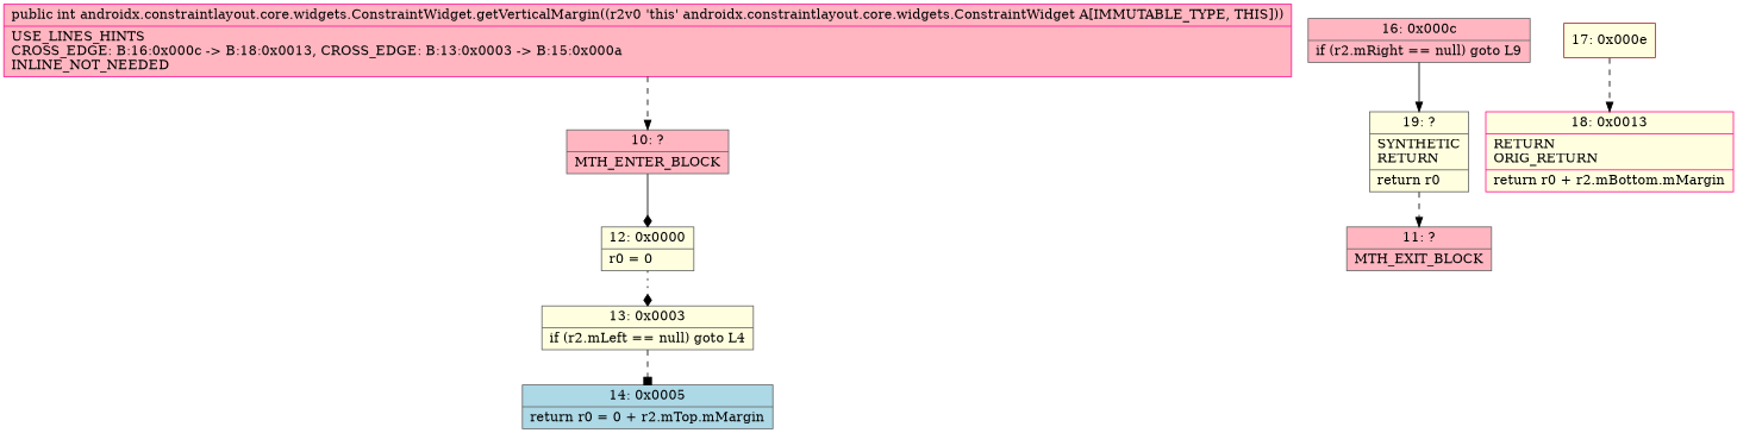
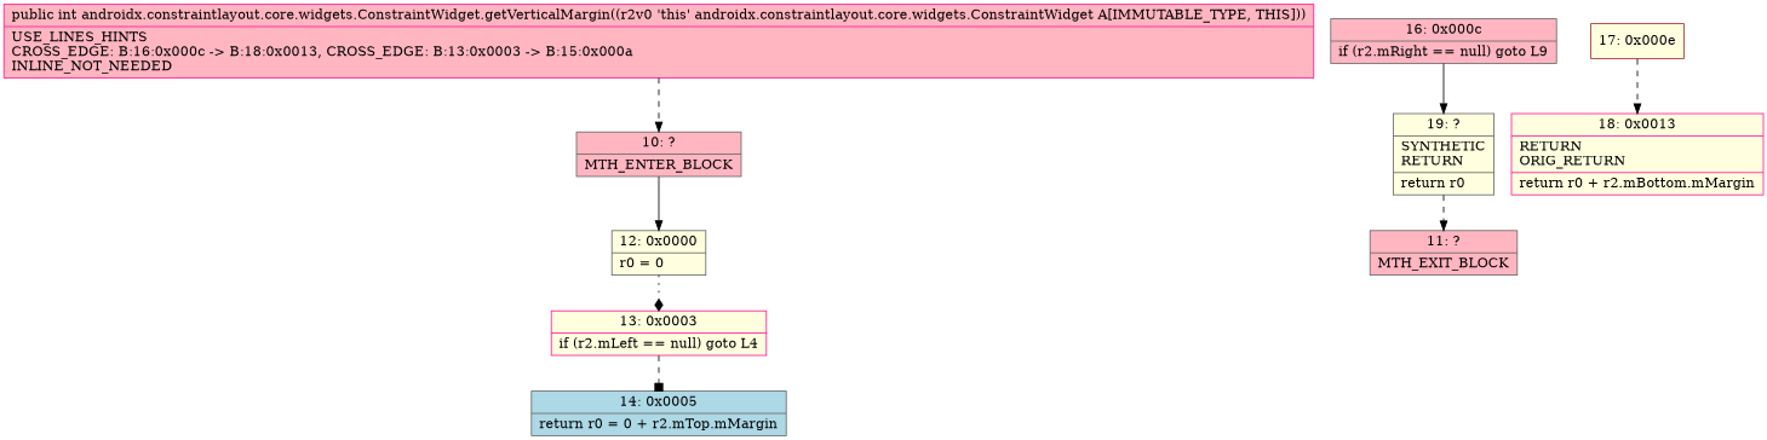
  digraph {
    node [color=gray40 fillcolor=lightyellow shape=record style=filled]
    edge [arrowhead=normal style=dashed]
    n1 [fillcolor=lightpink label="{10\:\ ?|MTH_ENTER_BLOCK\l}"]
    n2 [label="{12\:\ 0x0000|r0 = 0\l}"]
-   n3 [label="{13\:\ 0x0003|if (r2.mLeft == null) goto L4\l}"]
+   n3 [color=deeppink label="{13\:\ 0x0003|if (r2.mLeft == null) goto L4\l}"]
    n4 [fillcolor=lightblue label="{14\:\ 0x0005|return r0 = 0 + r2.mTop.mMargin\l}"]
    n5 [fillcolor=lightpink label="{16\:\ 0x000c|if (r2.mRight == null) goto L9\l}"]
    n6 [label="{19\:\ ?|SYNTHETIC\lRETURN\l|return r0\l}"]
    n7 [color=brown label="{17\:\ 0x000e}"]
    n8 [color=deeppink label="{18\:\ 0x0013|RETURN\lORIG_RETURN\l|return r0 + r2.mBottom.mMargin\l}"]
    n9 [fillcolor=lightpink label="{11\:\ ?|MTH_EXIT_BLOCK\l}"]
    n10 [color=deeppink fillcolor=lightpink label="{public int androidx.constraintlayout.core.widgets.ConstraintWidget.getVerticalMargin((r2v0 'this' androidx.constraintlayout.core.widgets.ConstraintWidget A[IMMUTABLE_TYPE, THIS]))  | USE_LINES_HINTS\lCROSS_EDGE: B:16:0x000c \-\> B:18:0x0013, CROSS_EDGE: B:13:0x0003 \-\> B:15:0x000a\lINLINE_NOT_NEEDED\l}"]
-   n1 -> n2 [arrowhead=diamond style=solid]
+   n1 -> n2 [style=solid]
    n2 -> n3 [arrowhead=diamond style=dotted]
    n3 -> n4 [arrowhead=box]
    n5 -> n6 [style=solid]
    n6 -> n9
    n7 -> n8
    n10 -> n1
  }
